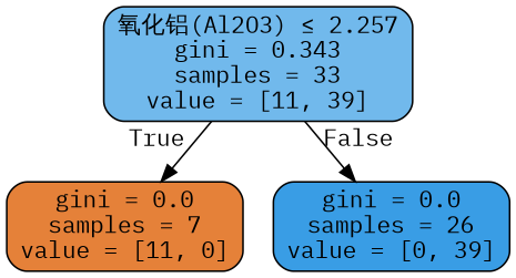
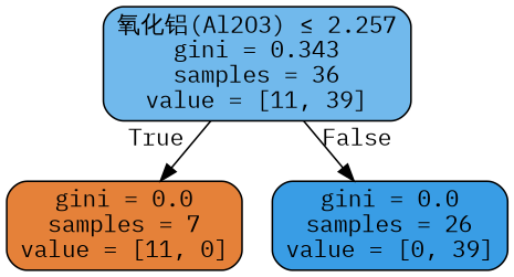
  digraph {
    fontname="IBM Plex Mono"
    node [color=black fontname="IBM Plex Mono" shape=box style="filled, rounded"]
    edge [fontname="IBM Plex Mono" labeldistance=2.5]
-   n1 [fillcolor="#71b9ec" label=<氧化铝(Al2O3) &le; 2.257<br/>gini = 0.343<br/>samples = 33<br/>value = [11, 39]>]
+   n1 [fillcolor="#71b9ec" label=<氧化铝(Al2O3) &le; 2.257<br/>gini = 0.343<br/>samples = 36<br/>value = [11, 39]>]
    n2 [fillcolor="#e58139" label=<gini = 0.0<br/>samples = 7<br/>value = [11, 0]>]
    n3 [fillcolor="#399de5" label=<gini = 0.0<br/>samples = 26<br/>value = [0, 39]>]
    n1 -> n2 [headlabel=True labelangle=45]
    n1 -> n3 [headlabel=False labelangle=-45]
  }
